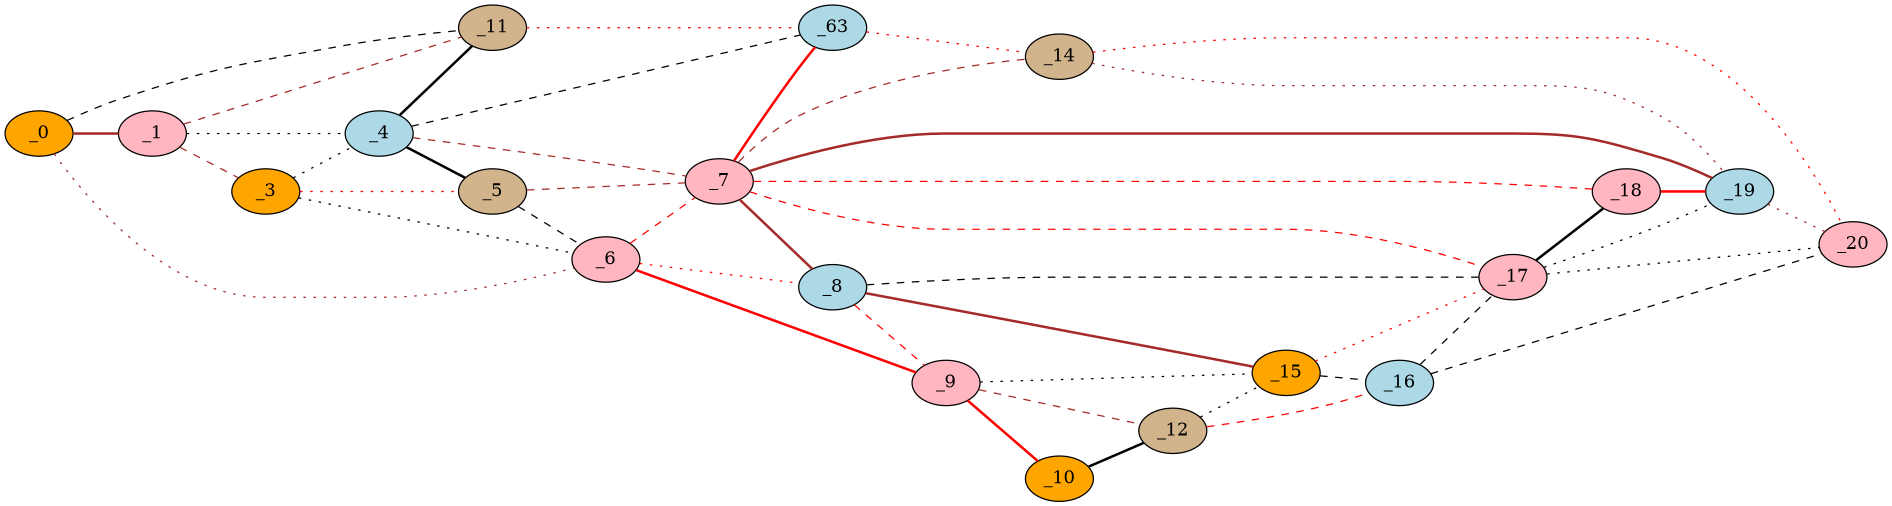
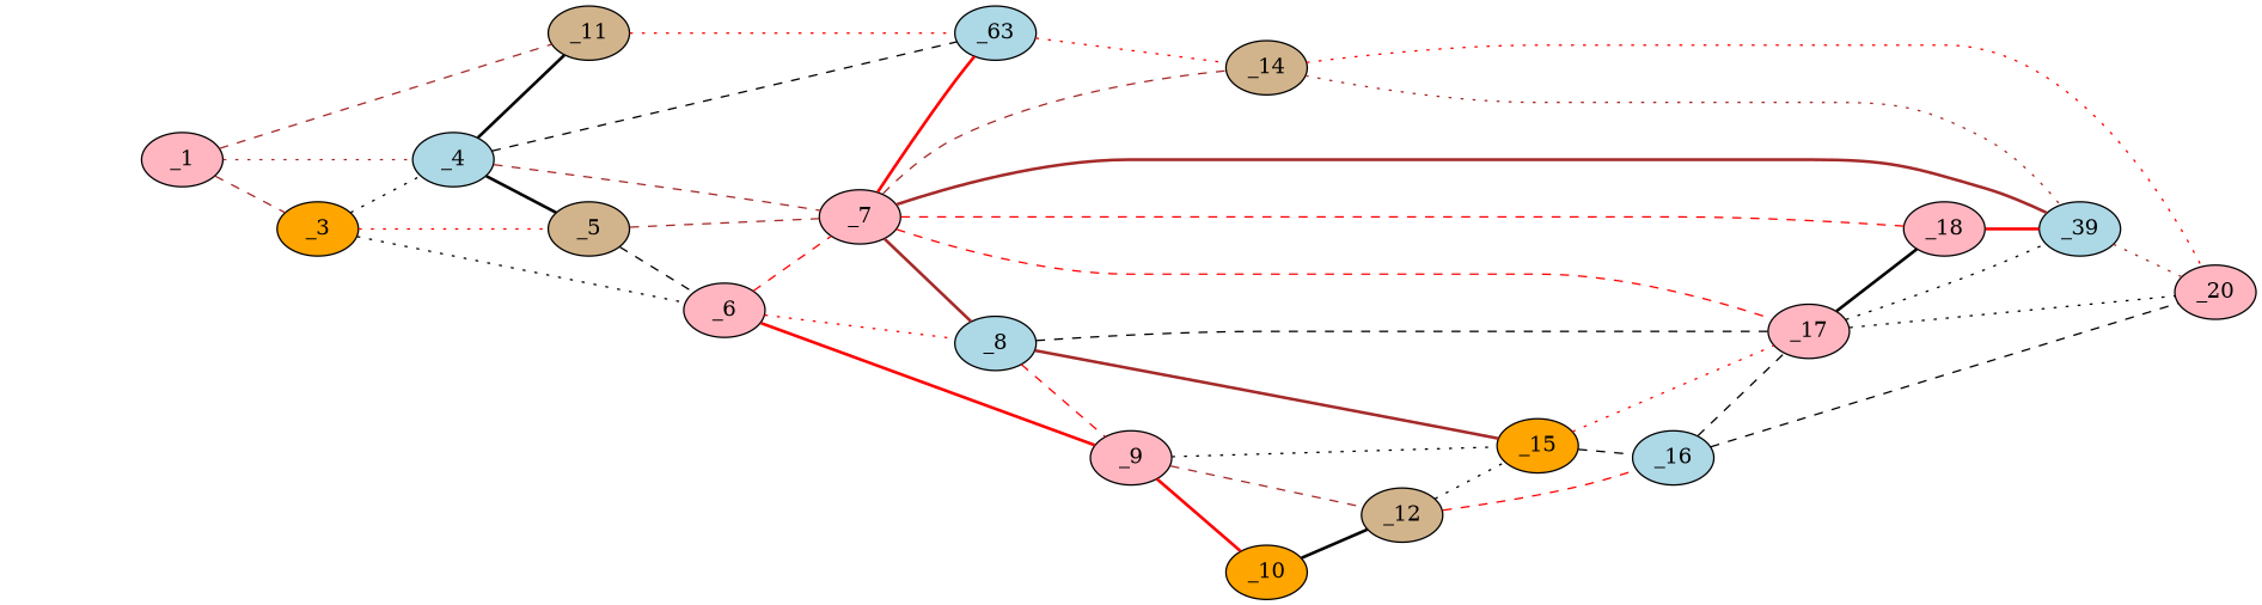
  graph {
    rankdir=LR
    node [fillcolor=lightpink style=filled x=98 y=115]
    edge [color=black style=dashed valence=2]
-   _0 [fillcolor=orange x=31 y=6]
    _1 [x=41 y=28]
    _6 [x=56 y=81]
    _11 [fillcolor=tan x=76 y=3]
    _3 [fillcolor=orange x=47 y=46]
    _4 [fillcolor=lightblue x=51 y=34]
    _5 [fillcolor=tan x=56 y=55]
    _7 [x=66 y=59]
    _8 [fillcolor=lightblue x=67 y=95]
    _9 [x=68]
    n11 [fillcolor=lightblue label=_63 x=94 y=21]
    _14 [fillcolor=tan y=26]
    _17 [x=99 y=78]
    _18 [x=100 y=51]
-   _19 [fillcolor=lightblue x=101 y=44]
+   _19 [fillcolor=lightblue x=101 y=44 label=_39]
    _15 [fillcolor=orange]
    _10 [fillcolor=orange x=71 y=124]
    _12 [fillcolor=tan x=76 y=124]
    _20 [x=102 y=33]
    _16 [fillcolor=lightblue y=120]
-   _0 -- _1 [color=brown style=bold]
-   _0 -- _6 [color=brown style=dotted valence=1]
-   _0 -- _11 [valence=1]
    _1 -- _11 [color=brown]
    _1 -- _3 [color=brown]
-   _1 -- _4 [style=dotted valence=1]
+   _1 -- _4 [color=brown style=dotted valence=1]
    _6 -- _7 [color=red]
    _6 -- _8 [color=red style=dotted]
    _6 -- _9 [color=red style=bold]
    _11 -- n11 [color=red style=dotted valence=1]
    _3 -- _6 [style=dotted]
    _3 -- _4 [style=dotted valence=1]
    _3 -- _5 [color=red style=dotted valence=1]
    _4 -- _11 [style=bold valence=1]
    _4 -- _5 [style=bold]
    _4 -- _7 [color=brown]
    _4 -- n11
    _5 -- _6
    _5 -- _7 [color=brown valence=1]
    _7 -- _8 [color=brown style=bold]
    _7 -- n11 [color=red style=bold valence=1]
    _7 -- _14 [color=brown]
    _7 -- _17 [color=red valence=1]
    _7 -- _18 [color=red]
    _7 -- _19 [color=brown style=bold]
    _8 -- _9 [color=red valence=1]
    _8 -- _17
    _8 -- _15 [color=brown style=bold]
    _9 -- _15 [style=dotted valence=1]
    _9 -- _10 [color=red style=bold valence=1]
    _9 -- _12 [color=brown]
    n11 -- _14 [color=red style=dotted valence=1]
    _14 -- _19 [color=brown style=dotted valence=1]
    _14 -- _20 [color=red style=dotted valence=1]
    _17 -- _18 [style=bold]
    _17 -- _19 [style=dotted valence=1]
    _17 -- _20 [style=dotted valence=1]
    _18 -- _19 [color=red style=bold valence=1]
    _19 -- _20 [color=brown style=dotted]
    _15 -- _17 [color=red style=dotted]
    _15 -- _16
    _10 -- _12 [style=bold valence=1]
    _12 -- _15 [style=dotted]
    _12 -- _16 [color=red valence=1]
    _16 -- _17
    _16 -- _20 [valence=1]
  }
